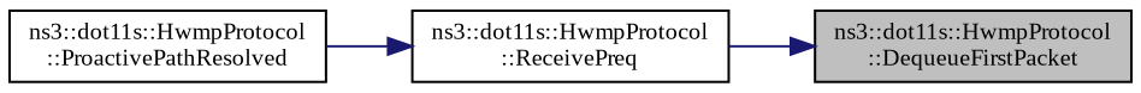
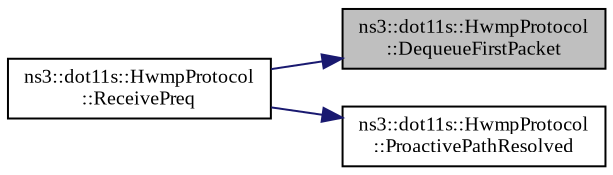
  digraph {
    fontname="Liberation Serif"
    rankdir=RL
    node [color=black fillcolor=white fontname="Liberation Serif" fontsize=10 shape=record style=filled]
    edge [color=midnightblue dir=back fontname="Liberation Serif" fontsize=10 labelfontname=Helvetica labelfontsize=10 style=solid]
    n1 [fillcolor=grey75 fontcolor=black height=0.2 label="ns3::dot11s::HwmpProtocol\l::DequeueFirstPacket" width=0.4]
    n2 [height=0.2 label="ns3::dot11s::HwmpProtocol\l::ReceivePreq" width=0.4]
    n3 [height=0.2 label="ns3::dot11s::HwmpProtocol\l::ProactivePathResolved" width=0.4]
    n1 -> n2
-   n2 -> n3
+   n3 -> n2
  }
